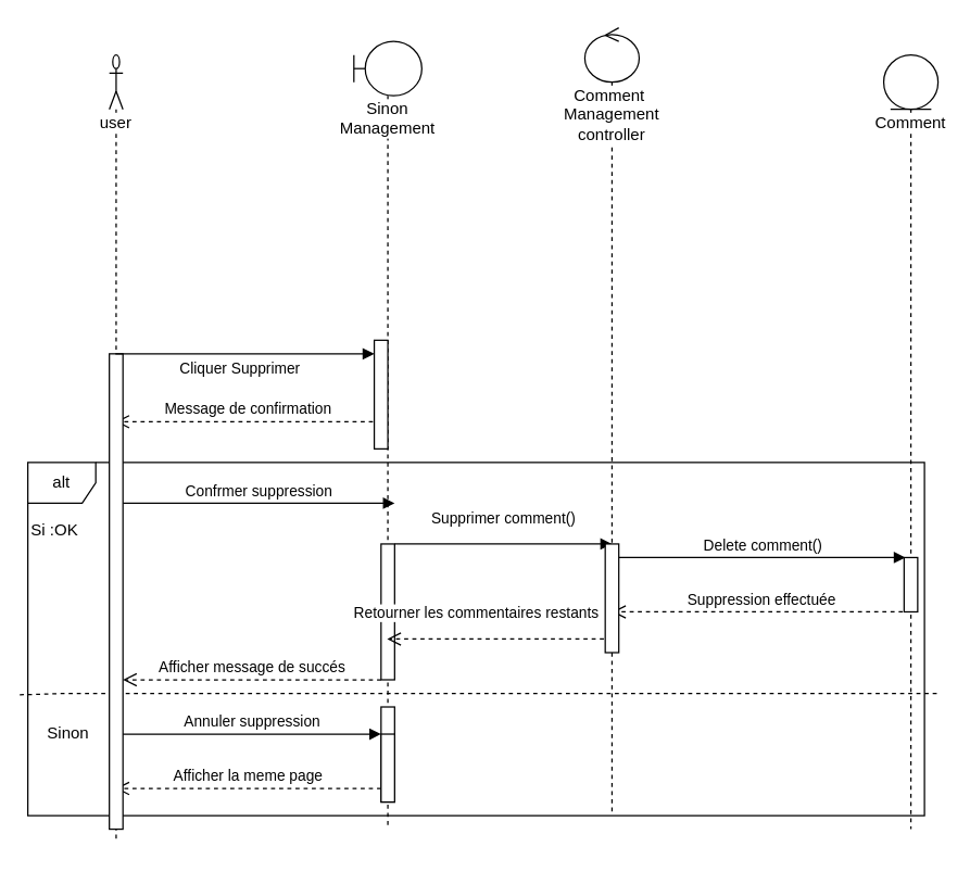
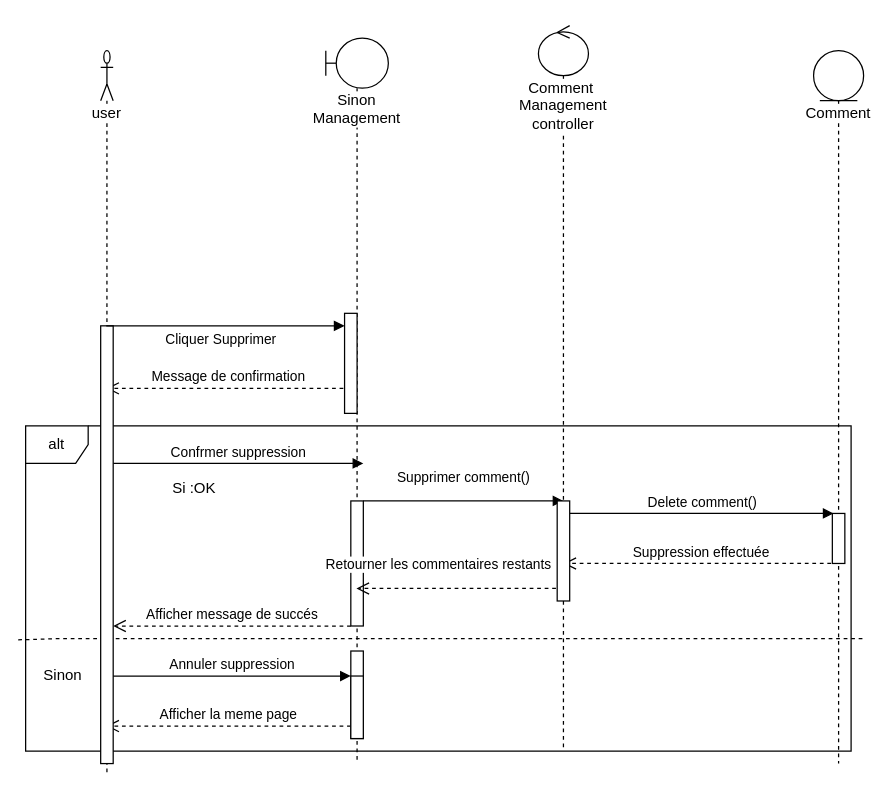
  <mxCell id="0" />
  <mxCell id="1" parent="0" />
  <mxCell id="2" value="alt" style="shape=umlFrame;whiteSpace=wrap;html=1;width=50;height=30;" parent="1" vertex="1"><mxGeometry x="20" y="340" width="660" height="260" as="geometry" /></mxCell>
  <mxCell id="3" value="Sinon Management" style="shape=umlLifeline;participant=umlBoundary;perimeter=lifelinePerimeter;whiteSpace=wrap;html=1;container=1;collapsible=0;recursiveResize=0;verticalAlign=top;spacingTop=36;labelBackgroundColor=#ffffff;outlineConnect=0;" parent="1" vertex="1"><mxGeometry x="260" y="30" width="50" height="580" as="geometry" /></mxCell>
  <mxCell id="4" value="" style="html=1;points=[];perimeter=orthogonalPerimeter;" parent="3" vertex="1"><mxGeometry x="20" y="370" width="10" height="100" as="geometry" /></mxCell>
  <mxCell id="5" value="" style="html=1;points=[];perimeter=orthogonalPerimeter;" parent="3" vertex="1"><mxGeometry x="20" y="490" width="10" height="70" as="geometry" /></mxCell>
  <mxCell id="6" value="user" style="shape=umlLifeline;participant=umlActor;perimeter=lifelinePerimeter;whiteSpace=wrap;html=1;container=1;collapsible=0;recursiveResize=0;verticalAlign=top;spacingTop=36;labelBackgroundColor=#ffffff;outlineConnect=0;" parent="1" vertex="1"><mxGeometry x="80" y="40" width="10" height="580" as="geometry" /></mxCell>
  <mxCell id="7" value="Comment&amp;nbsp; Management controller" style="shape=umlLifeline;participant=umlControl;perimeter=lifelinePerimeter;whiteSpace=wrap;html=1;container=1;collapsible=0;recursiveResize=0;verticalAlign=top;spacingTop=36;labelBackgroundColor=#ffffff;outlineConnect=0;" parent="1" vertex="1"><mxGeometry x="430" y="20" width="40" height="580" as="geometry" /></mxCell>
  <mxCell id="8" value="Comment" style="shape=umlLifeline;participant=umlEntity;perimeter=lifelinePerimeter;whiteSpace=wrap;html=1;container=1;collapsible=0;recursiveResize=0;verticalAlign=top;spacingTop=36;labelBackgroundColor=#ffffff;outlineConnect=0;" parent="1" vertex="1"><mxGeometry x="650" y="40" width="40" height="570" as="geometry" /></mxCell>
  <mxCell id="9" value="Message de confirmation" style="html=1;verticalAlign=bottom;endArrow=open;dashed=1;endSize=8;" parent="1" target="6" edge="1"><mxGeometry relative="1" as="geometry"><mxPoint x="280" y="310" as="sourcePoint" /><mxPoint x="200" y="310" as="targetPoint" /></mxGeometry></mxCell>
  <mxCell id="10" value="Confrmer suppression" style="html=1;verticalAlign=bottom;endArrow=block;entryX=0.377;entryY=0.25;entryDx=0;entryDy=0;entryPerimeter=0;" parent="1" edge="1"><mxGeometry width="80" relative="1" as="geometry"><mxPoint x="90" y="370" as="sourcePoint" /><mxPoint x="290" y="370" as="targetPoint" /></mxGeometry></mxCell>
  <mxCell id="11" value="Supprimer comment()" style="html=1;verticalAlign=bottom;endArrow=block;" parent="1" edge="1"><mxGeometry y="10" width="80" relative="1" as="geometry"><mxPoint x="290" y="400" as="sourcePoint" /><mxPoint x="450" y="400" as="targetPoint" /><mxPoint as="offset" /></mxGeometry></mxCell>
  <mxCell id="12" value="Delete comment()" style="html=1;verticalAlign=bottom;endArrow=block;entryX=0.1;entryY=0;entryDx=0;entryDy=0;entryPerimeter=0;" parent="1" source="23" target="24" edge="1"><mxGeometry width="80" relative="1" as="geometry"><mxPoint x="450" y="420" as="sourcePoint" /><mxPoint x="670" y="420" as="targetPoint" /></mxGeometry></mxCell>
  <mxCell id="13" value="Suppression effectuée" style="html=1;verticalAlign=bottom;endArrow=open;dashed=1;endSize=8;entryX=0.609;entryY=0.65;entryDx=0;entryDy=0;entryPerimeter=0;" parent="1" edge="1"><mxGeometry relative="1" as="geometry"><mxPoint x="670" y="450" as="sourcePoint" /><mxPoint x="450" y="450" as="targetPoint" /></mxGeometry></mxCell>
  <mxCell id="14" value="Afficher message de succés" style="html=1;verticalAlign=bottom;endArrow=open;dashed=1;endSize=8;entryX=0.087;entryY=0.9;entryDx=0;entryDy=0;entryPerimeter=0;" parent="1" edge="1"><mxGeometry relative="1" as="geometry"><mxPoint x="280" y="500" as="sourcePoint" /><mxPoint x="90" y="500" as="targetPoint" /></mxGeometry></mxCell>
  <mxCell id="15" value="Retourner les commentaires restants" style="html=1;verticalAlign=bottom;endArrow=open;dashed=1;endSize=8;" parent="1" target="3" edge="1"><mxGeometry x="0.208" y="-10" relative="1" as="geometry"><mxPoint x="450" y="470" as="sourcePoint" /><mxPoint x="370" y="470" as="targetPoint" /><mxPoint as="offset" /></mxGeometry></mxCell>
  <mxCell id="16" value="Afficher la meme page" style="html=1;verticalAlign=bottom;endArrow=open;dashed=1;endSize=8;" parent="1" target="6" edge="1"><mxGeometry relative="1" as="geometry"><mxPoint x="280" y="580" as="sourcePoint" /><mxPoint x="200" y="580" as="targetPoint" /></mxGeometry></mxCell>
  <mxCell id="17" value="" style="endArrow=none;dashed=1;html=1;exitX=-0.009;exitY=0.658;exitDx=0;exitDy=0;exitPerimeter=0;" parent="1" source="2" edge="1"><mxGeometry width="50" height="50" relative="1" as="geometry"><mxPoint x="20" y="540" as="sourcePoint" /><mxPoint x="692" y="510" as="targetPoint" /><Array as="points"><mxPoint x="50" y="510" /></Array></mxGeometry></mxCell>
- <mxCell id="18" value="Si :OK" style="text;html=1;strokeColor=none;fillColor=none;align=center;verticalAlign=middle;whiteSpace=wrap;rounded=0;" parent="1" vertex="1"><mxGeometry x="20" y="380" width="40" height="20" as="geometry" /></mxCell>
+ <mxCell id="18" value="Si :OK" style="text;html=1;strokeColor=none;fillColor=none;align=center;verticalAlign=middle;whiteSpace=wrap;rounded=0;" parent="1" vertex="1"><mxGeometry x="135" y="380" width="40" height="20" as="geometry" /></mxCell>
  <mxCell id="19" value="Sinon" style="text;html=1;strokeColor=none;fillColor=none;align=center;verticalAlign=middle;whiteSpace=wrap;rounded=0;" parent="1" vertex="1"><mxGeometry x="30" y="530" width="40" height="20" as="geometry" /></mxCell>
  <mxCell id="20" value="" style="html=1;points=[];perimeter=orthogonalPerimeter;" parent="1" vertex="1"><mxGeometry x="80" y="260" width="10" height="350" as="geometry" /></mxCell>
  <mxCell id="21" value="" style="html=1;points=[];perimeter=orthogonalPerimeter;" parent="1" vertex="1"><mxGeometry x="280" y="540" width="10" height="50" as="geometry" /></mxCell>
  <mxCell id="22" value="Annuler suppression" style="html=1;verticalAlign=bottom;endArrow=block;" parent="1" target="21" edge="1"><mxGeometry width="80" relative="1" as="geometry"><mxPoint x="90" y="540" as="sourcePoint" /><mxPoint x="284.5" y="540" as="targetPoint" /></mxGeometry></mxCell>
  <mxCell id="23" value="" style="html=1;points=[];perimeter=orthogonalPerimeter;" parent="1" vertex="1"><mxGeometry x="445" y="400" width="10" height="80" as="geometry" /></mxCell>
  <mxCell id="24" value="" style="html=1;points=[];perimeter=orthogonalPerimeter;" parent="1" vertex="1"><mxGeometry x="665" y="410" width="10" height="40" as="geometry" /></mxCell>
  <mxCell id="25" value="" style="html=1;points=[];perimeter=orthogonalPerimeter;" parent="1" vertex="1"><mxGeometry x="275" y="250" width="10" height="80" as="geometry" /></mxCell>
  <mxCell id="26" value="Cliquer Supprimer" style="html=1;verticalAlign=bottom;endArrow=block;" parent="1" source="6" target="25" edge="1"><mxGeometry x="-0.045" y="-20" width="80" relative="1" as="geometry"><mxPoint x="84.5" y="260" as="sourcePoint" /><mxPoint x="284.5" y="260" as="targetPoint" /><mxPoint as="offset" /><Array as="points"><mxPoint x="160" y="260" /></Array></mxGeometry></mxCell>
